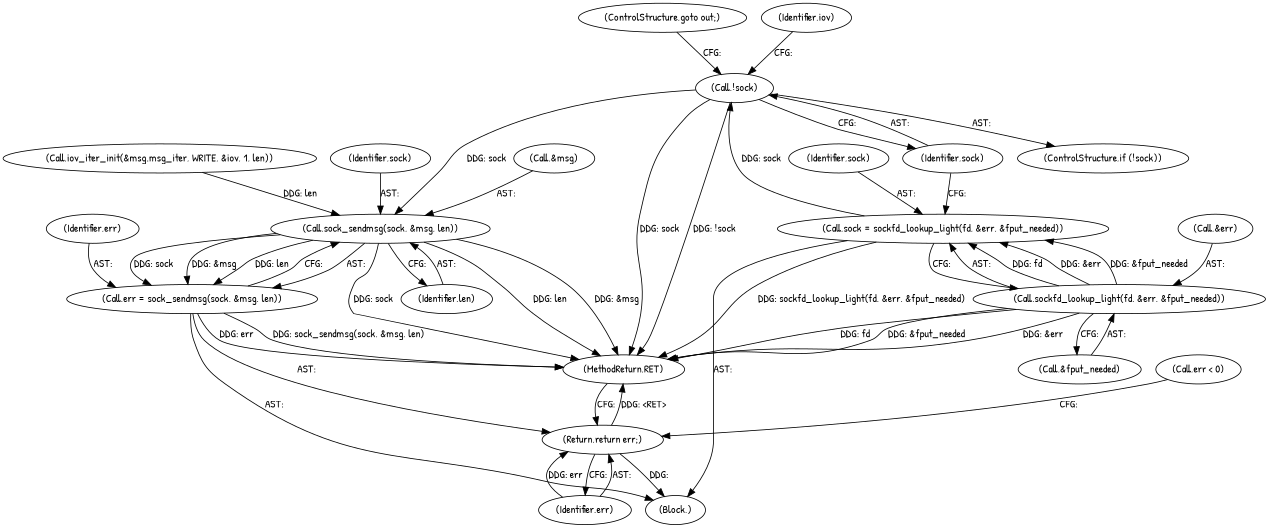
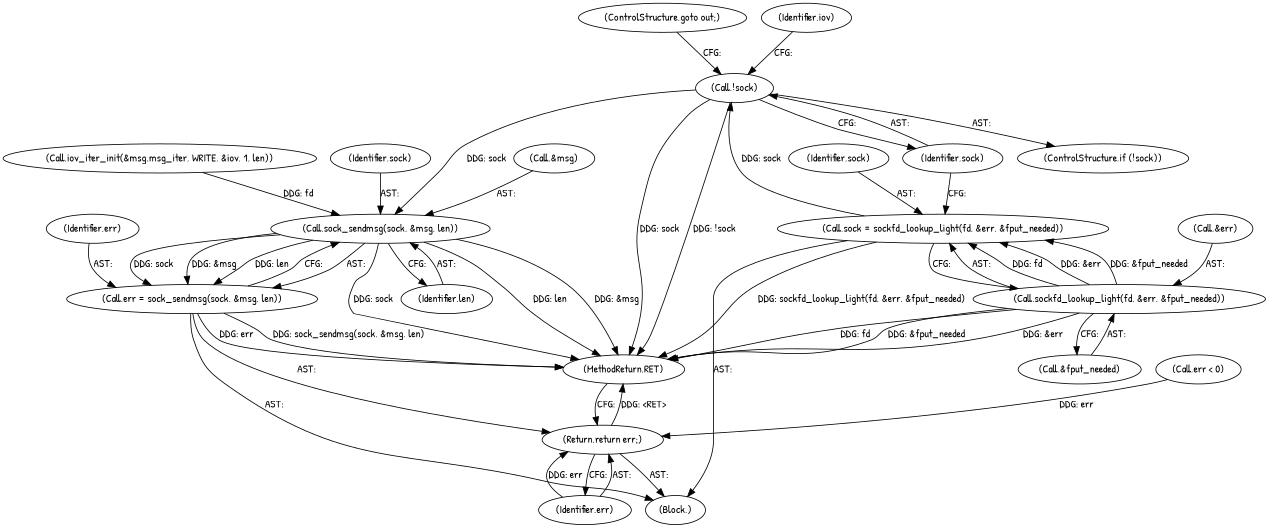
  digraph {
    fontname="Patrick Hand"
    node [fontname="Patrick Hand"]
    edge [fontname="Patrick Hand"]
    n1 [label="(Call,!sock)"]
    n2 [label="(Call,sock_sendmsg(sock, &msg, len))"]
    n3 [label="(MethodReturn,RET)"]
    n4 [label="(ControlStructure,if (!sock))"]
    n5 [label="(Identifier,sock)"]
    n6 [label="(Call,err = sock_sendmsg(sock, &msg, len))"]
    n7 [label="(Identifier,len)"]
    n8 [label="(Return,return err;)"]
    n9 [label="(Call,sock = sockfd_lookup_light(fd, &err, &fput_needed))"]
    n10 [label="(Call,sockfd_lookup_light(fd, &err, &fput_needed))"]
    n11 [label="(Block,)"]
    n12 [label="(Call,&fput_needed)"]
    n13 [label="(Identifier,err)"]
    n14 [label="(Call,&msg)"]
    n15 [label="(ControlStructure,goto out;)"]
    n16 [label="(Call,err < 0)"]
    n17 [label="(Call,iov_iter_init(&msg.msg_iter, WRITE, &iov, 1, len))"]
    n18 [label="(Identifier,iov)"]
    n19 [label="(Identifier,sock)"]
    n20 [label="(Identifier,sock)"]
    n21 [label="(Call,&err)"]
    n22 [label="(Identifier,err)"]
    n1 -> n2 [label="DDG: sock"]
    n1 -> n3 [label="DDG: sock"]
    n1 -> n3 [label="DDG: !sock"]
    n1 -> n4 [label="AST: "]
    n1 -> n5 [label="CFG: "]
    n2 -> n3 [label="DDG: sock"]
    n2 -> n3 [label="DDG: len"]
    n2 -> n3 [label="DDG: &msg"]
    n2 -> n6 [label="AST: "]
    n2 -> n6 [label="DDG: sock"]
    n2 -> n6 [label="DDG: &msg"]
    n2 -> n6 [label="DDG: len"]
    n2 -> n7 [label="CFG: "]
    n3 -> n8 [label="CFG: "]
    n5 -> n1 [label="AST: "]
    n5 -> n9 [label="CFG: "]
    n6 -> n2 [label="CFG: "]
    n6 -> n3 [label="DDG: err"]
    n6 -> n3 [label="DDG: sock_sendmsg(sock, &msg, len)"]
    n6 -> n8 [label="AST: "]
    n6 -> n11 [label="AST: "]
    n7 -> n2 [label="AST: "]
    n8 -> n3 [label="DDG: <RET>"]
-   n8 -> n11 [label="DDG: "]
+   n8 -> n11 [label="AST: "]
    n8 -> n13 [label="CFG: "]
    n9 -> n1 [label="DDG: sock"]
    n9 -> n3 [label="DDG: sockfd_lookup_light(fd, &err, &fput_needed)"]
    n9 -> n10 [label="CFG: "]
    n9 -> n11 [label="AST: "]
    n10 -> n3 [label="DDG: &err"]
    n10 -> n3 [label="DDG: fd"]
    n10 -> n3 [label="DDG: &fput_needed"]
    n10 -> n9 [label="AST: "]
    n10 -> n9 [label="DDG: fd"]
    n10 -> n9 [label="DDG: &err"]
    n10 -> n9 [label="DDG: &fput_needed"]
    n10 -> n12 [label="CFG: "]
    n12 -> n10 [label="AST: "]
    n13 -> n8 [label="AST: "]
    n13 -> n8 [label="DDG: err"]
    n14 -> n2 [label="AST: "]
    n15 -> n1 [label="CFG: "]
-   n16 -> n8 [label="CFG: "]
-   n17 -> n2 [label="DDG: len"]
+   n16 -> n8 [label="DDG: err"]
+   n17 -> n2 [label="DDG: fd"]
    n18 -> n1 [label="CFG: "]
    n19 -> n9 [label="AST: "]
    n20 -> n2 [label="AST: "]
    n21 -> n10 [label="AST: "]
    n22 -> n6 [label="AST: "]
  }
